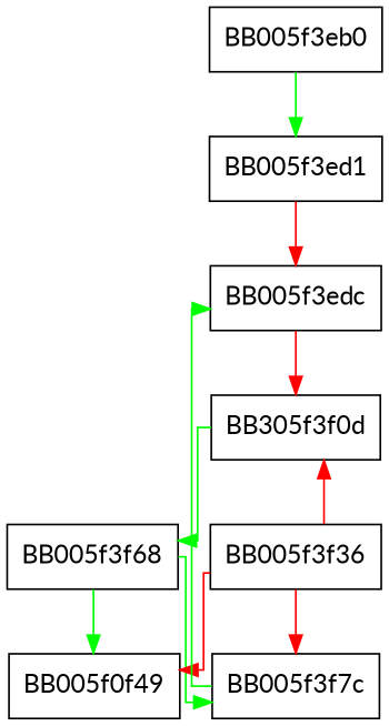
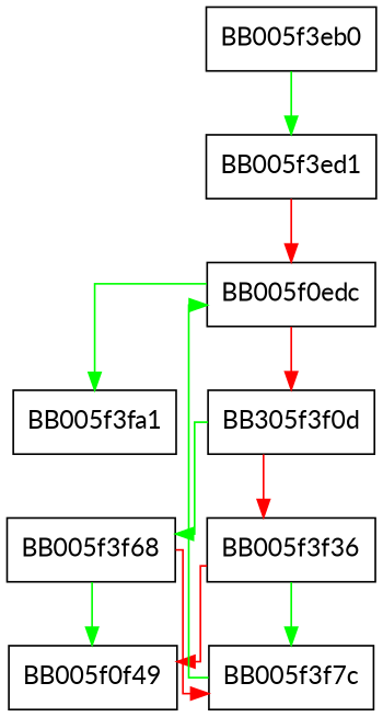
  digraph {
    fontname=Lato
    splines=ortho
    node [fontname=Lato shape=box]
    edge [color=green fontname=Lato]
    BB005f3eb0
    BB005f3ed1
-   BB005f3edc
+   BB005f3edc [label=BB005f0edc]
+   BB005f3fa1
    n5 [label=BB305f3f0d]
    BB005f3f68
    BB005f3f36
    BB005f3f7c
    n9 [label=BB005f0f49]
    BB005f3eb0 -> BB005f3ed1
    BB005f3ed1 -> BB005f3edc [color=red]
+   BB005f3edc -> BB005f3fa1
    BB005f3edc -> n5 [color=red]
    n5 -> BB005f3f68
-   BB005f3f36 -> n5 [color=red]
-   BB005f3f68 -> BB005f3f7c
+   n5 -> BB005f3f36 [color=red]
+   BB005f3f68 -> BB005f3f7c [color=red]
    BB005f3f68 -> n9
-   BB005f3f36 -> BB005f3f7c [color=red]
+   BB005f3f36 -> BB005f3f7c
    BB005f3f36 -> n9 [color=red]
    BB005f3f7c -> BB005f3edc
  }
